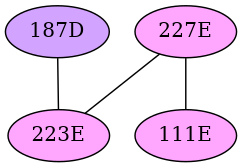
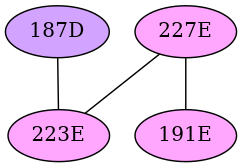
  graph {
    node [fillcolor="#FFA6FF" style=radial]
    edge [penwidth=1]
    "227E"
    "223E"
-   "191E" [label="111E"]
+   "191E"
    "187D" [fillcolor="#D3A4FF"]
    "227E" -- "223E"
    "227E" -- "191E"
    "187D" -- "223E"
  }
